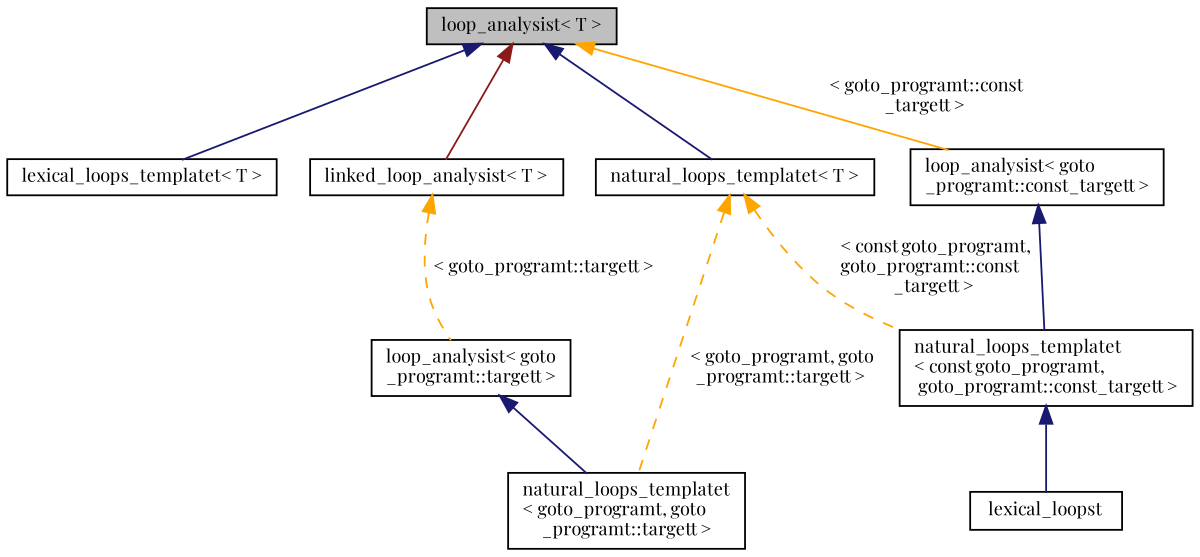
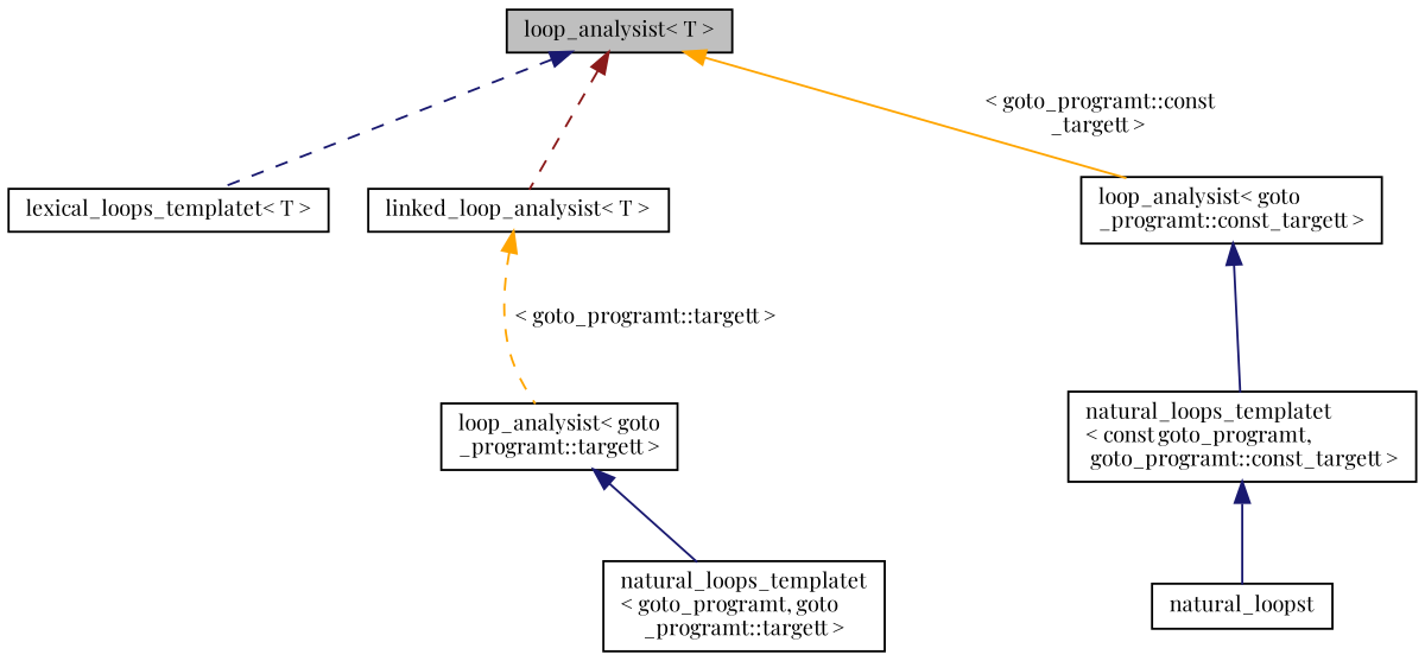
  digraph {
    fontname="Playfair Display"
    rankdir=TB
    node [color=black fontname="Playfair Display" fontsize=10 shape=record]
    edge [color=midnightblue dir=back fontname="Playfair Display" fontsize=10 labelfontname=Helvetica labelfontsize=10 style=solid]
    n1 [fillcolor=grey75 fontcolor=black height=0.2 label="loop_analysist\< T \>" style=filled width=0.4]
    n2 [height=0.2 label="lexical_loops_templatet\< T \>" width=0.4]
    n3 [height=0.2 label="linked_loop_analysist\< T \>" width=0.4]
-   n4 [height=0.2 label="natural_loops_templatet\< T \>" width=0.4]
    n5 [height=0.2 label="loop_analysist\< goto\l_programt::const_targett \>" width=0.4]
    n6 [height=0.2 label="loop_analysist\< goto\l_programt::targett \>" width=0.4]
    n7 [height=0.2 label="natural_loops_templatet\l\< goto_programt, goto\l_programt::targett \>" width=0.4]
    n8 [height=0.2 label="natural_loops_templatet\l\< const goto_programt,\l goto_programt::const_targett \>" width=0.4]
-   n9 [height=0.2 label=lexical_loopst width=0.4]
-   n1 -> n2
-   n1 -> n3 [color=firebrick4]
-   n1 -> n4
+   n9 [height=0.2 label=natural_loopst width=0.4]
+   n1 -> n2 [style=dashed]
+   n1 -> n3 [color=firebrick4 style=dashed]
    n1 -> n5 [color=orange label=" \< goto_programt::const\l_targett \>"]
    n3 -> n6 [color=orange label=" \< goto_programt::targett \>" style=dashed]
-   n4 -> n7 [color=orange label=" \< goto_programt, goto\l_programt::targett \>" style=dashed]
-   n4 -> n8 [color=orange label=" \< const goto_programt,\l goto_programt::const\l_targett \>" style=dashed]
    n5 -> n8
    n6 -> n7
    n8 -> n9
  }
